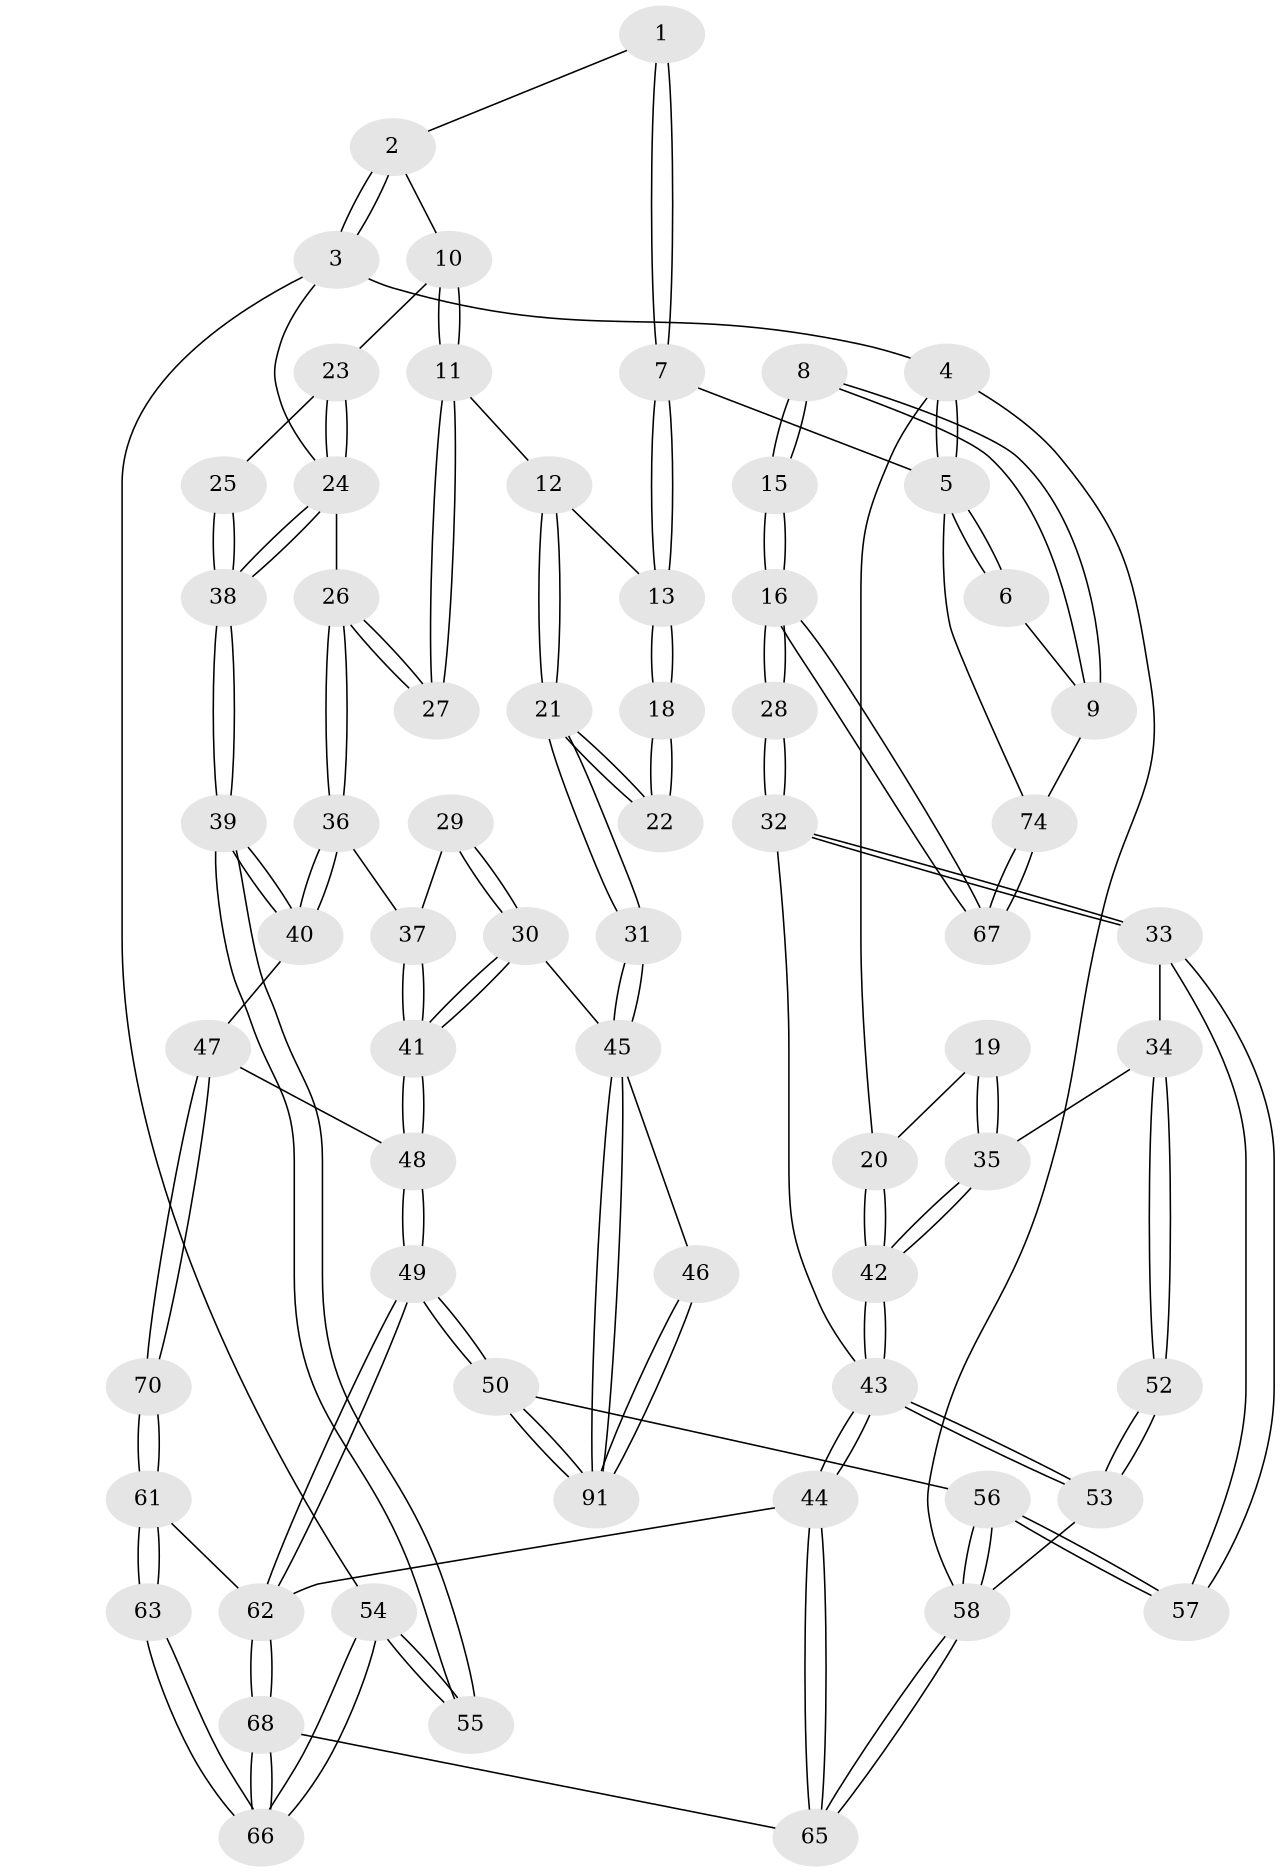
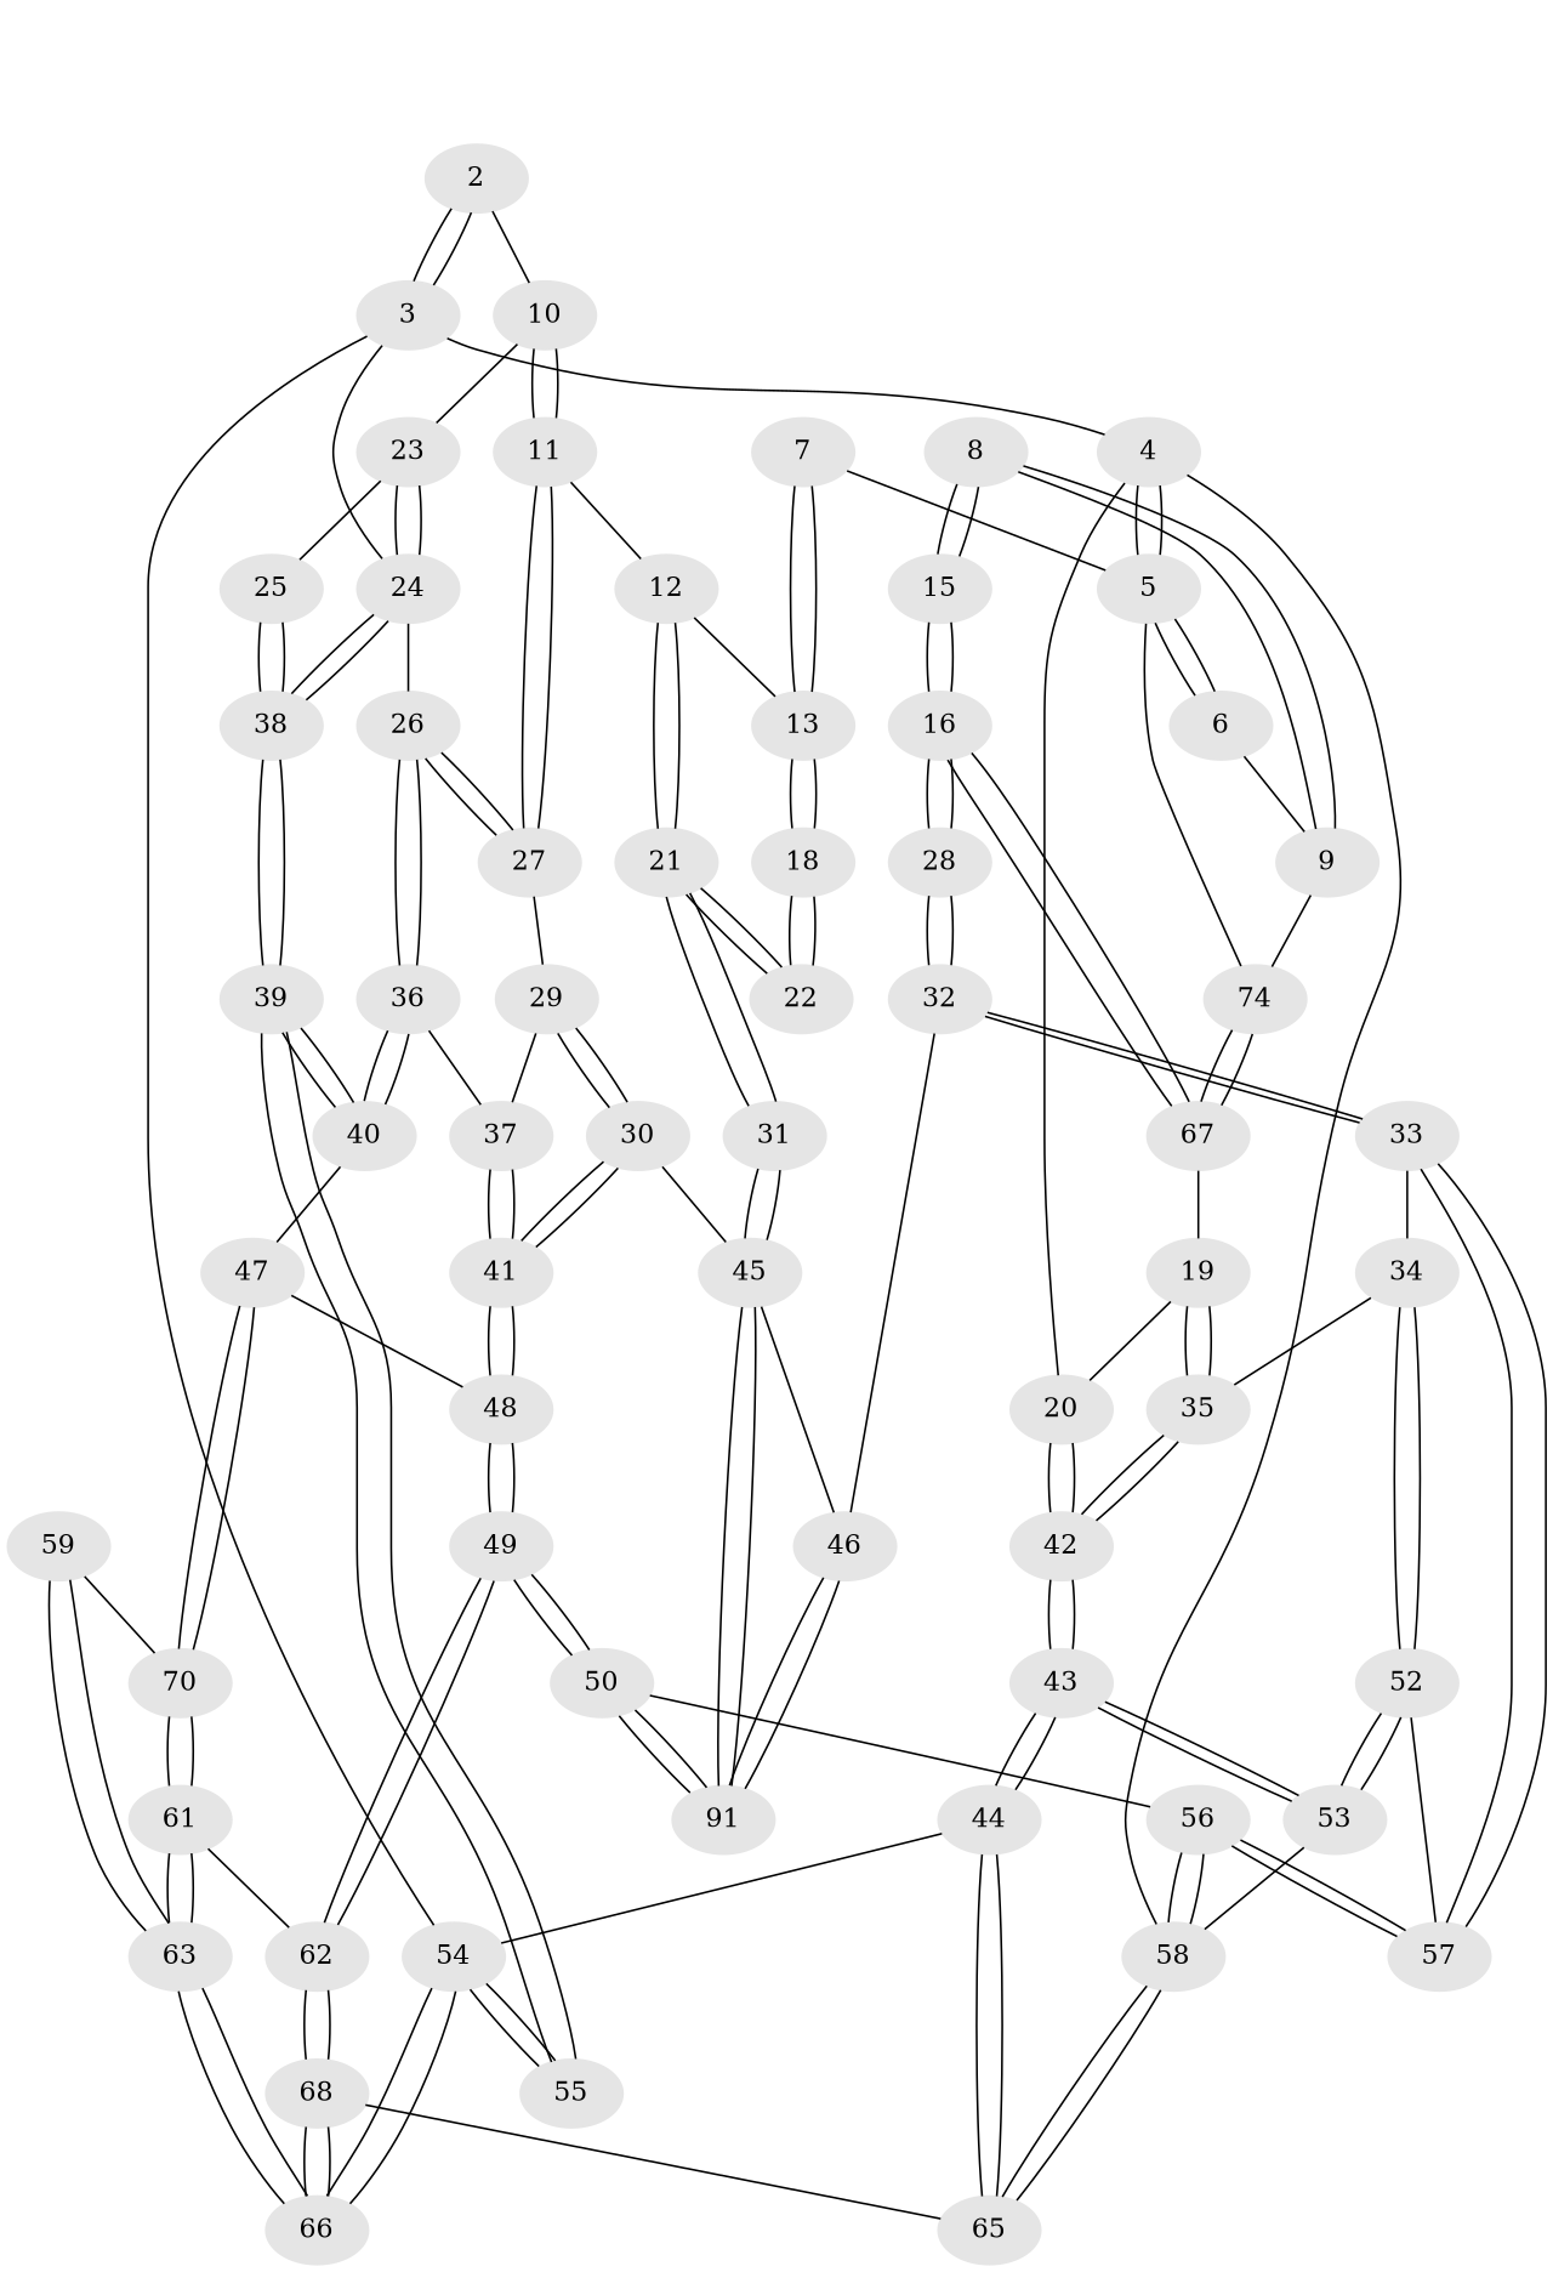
  graph {
    node [color=gray90 style=filled]
-   1
    2
    7
    3
    10
    5
    13
    4
    24
    54
    11
    23
    20
    58
    38
    26
    55
    66
    6
    n20 [label=74]
    42
    44
    65
    9
    n25 [label=67]
    8
    15
    18
    16
    12
    27
    25
    21
    29
    22
    31
    19
    28
    32
    35
    43
    45
    39
    36
    37
    40
    30
    33
    46
    41
    48
    n52 [label=91]
    34
    57
    52
    53
    47
    n58 [label=70]
    49
    61
    50
    62
    56
    n64 [label=68]
+   59
    63
-   1 -- 2
-   1 -- 7
-   1 -- 7
    2 -- 3
    2 -- 3
    2 -- 10
    7 -- 5
    7 -- 13
    7 -- 13
    3 -- 4
    3 -- 24
    3 -- 54
    10 -- 11
    10 -- 11
    10 -- 23
    5 -- 6
    5 -- 6
    5 -- n20
    13 -- 18
    13 -- 18
    4 -- 5
    4 -- 5
    4 -- 20
    4 -- 58
    24 -- 38
    24 -- 38
    24 -- 26
    54 -- 55
    54 -- 55
    54 -- 66
    54 -- 66
    11 -- 12
    11 -- 27
    11 -- 27
    23 -- 24
    23 -- 24
    23 -- 25
    20 -- 42
    20 -- 42
    58 -- 65
    58 -- 65
    38 -- 39
    38 -- 39
    26 -- 27
    26 -- 27
    26 -- 36
    26 -- 36
    6 -- 9
    n20 -- n25
    n20 -- n25
    42 -- 43
    42 -- 43
-   44 -- 62
+   44 -- 54
    44 -- 65
    44 -- 65
    9 -- n20
+   n25 -- 19
    8 -- 9
    8 -- 9
    8 -- 15
    8 -- 15
    15 -- 16
    15 -- 16
    18 -- 22
    18 -- 22
    16 -- n25
    16 -- n25
    16 -- 28
    16 -- 28
    12 -- 13
    12 -- 21
    12 -- 21
+   27 -- 29
    25 -- 38
    25 -- 38
    21 -- 22
    21 -- 22
    21 -- 31
    21 -- 31
    29 -- 37
    29 -- 30
    29 -- 30
    31 -- 45
    31 -- 45
    19 -- 20
    19 -- 35
    19 -- 35
    28 -- 32
    28 -- 32
    32 -- 33
    32 -- 33
-   32 -- 43
+   32 -- 46
    35 -- 42
    35 -- 42
    43 -- 44
    43 -- 44
    43 -- 53
    43 -- 53
    45 -- 46
    45 -- n52
    45 -- n52
    39 -- 55
    39 -- 55
    39 -- 40
    39 -- 40
    36 -- 37
    36 -- 40
    36 -- 40
    37 -- 41
    37 -- 41
    40 -- 47
    30 -- 45
    30 -- 41
    30 -- 41
    33 -- 34
    33 -- 57
    33 -- 57
    46 -- n52
    46 -- n52
    41 -- 48
    41 -- 48
    48 -- 49
    48 -- 49
    34 -- 35
    34 -- 52
    34 -- 52
+   52 -- 57
    52 -- 53
    52 -- 53
    53 -- 58
    47 -- 48
    47 -- n58
    47 -- n58
    n58 -- 61
    n58 -- 61
    49 -- 50
    49 -- 50
    49 -- 62
    49 -- 62
    61 -- 62
    61 -- 63
    61 -- 63
    50 -- n52
    50 -- n52
    50 -- 56
    62 -- n64
    62 -- n64
    56 -- 58
    56 -- 58
    56 -- 57
    56 -- 57
    n64 -- 66
    n64 -- 66
    n64 -- 65
+   59 -- n58
+   59 -- 63
+   59 -- 63
    63 -- 66
    63 -- 66
  }
